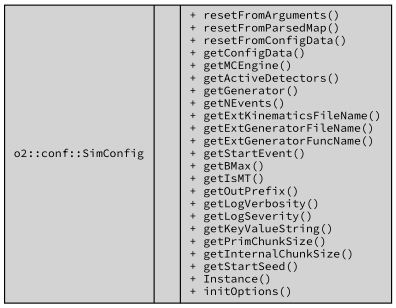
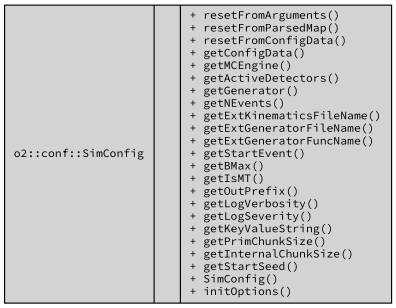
  digraph {
    rankdir=LR
    fontname="Source Code Pro"
-   n1 [color=black fillcolor=lightgrey fontcolor=black fontname="Source Code Pro" fontsize=10 height=0.2 label="{o2::conf::SimConfig\n||+ resetFromArguments()\l+ resetFromParsedMap()\l+ resetFromConfigData()\l+ getConfigData()\l+ getMCEngine()\l+ getActiveDetectors()\l+ getGenerator()\l+ getNEvents()\l+ getExtKinematicsFileName()\l+ getExtGeneratorFileName()\l+ getExtGeneratorFuncName()\l+ getStartEvent()\l+ getBMax()\l+ getIsMT()\l+ getOutPrefix()\l+ getLogVerbosity()\l+ getLogSeverity()\l+ getKeyValueString()\l+ getPrimChunkSize()\l+ getInternalChunkSize()\l+ getStartSeed()\l+ Instance()\l+ initOptions()\l}" shape=record style=filled width=0.4]
+   n1 [color=black fillcolor=lightgrey fontcolor=black fontname="Source Code Pro" fontsize=10 height=0.2 label="{o2::conf::SimConfig\n||+ resetFromArguments()\l+ resetFromParsedMap()\l+ resetFromConfigData()\l+ getConfigData()\l+ getMCEngine()\l+ getActiveDetectors()\l+ getGenerator()\l+ getNEvents()\l+ getExtKinematicsFileName()\l+ getExtGeneratorFileName()\l+ getExtGeneratorFuncName()\l+ getStartEvent()\l+ getBMax()\l+ getIsMT()\l+ getOutPrefix()\l+ getLogVerbosity()\l+ getLogSeverity()\l+ getKeyValueString()\l+ getPrimChunkSize()\l+ getInternalChunkSize()\l+ getStartSeed()\l+ SimConfig()\l+ initOptions()\l}" shape=record style=filled width=0.4]
  }
